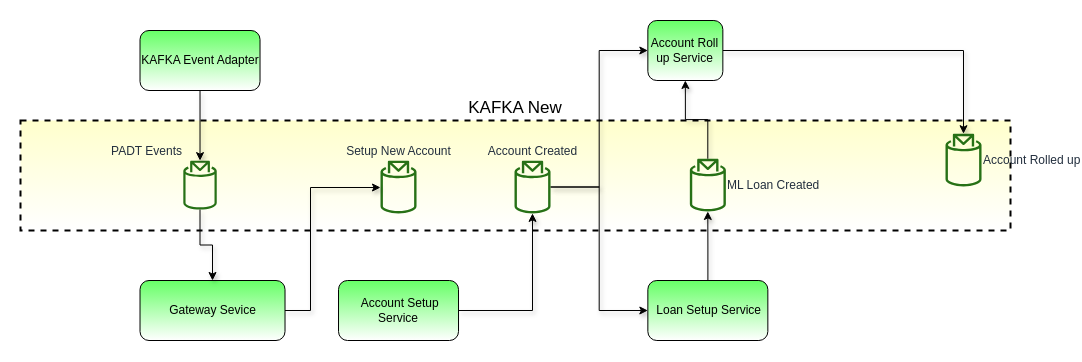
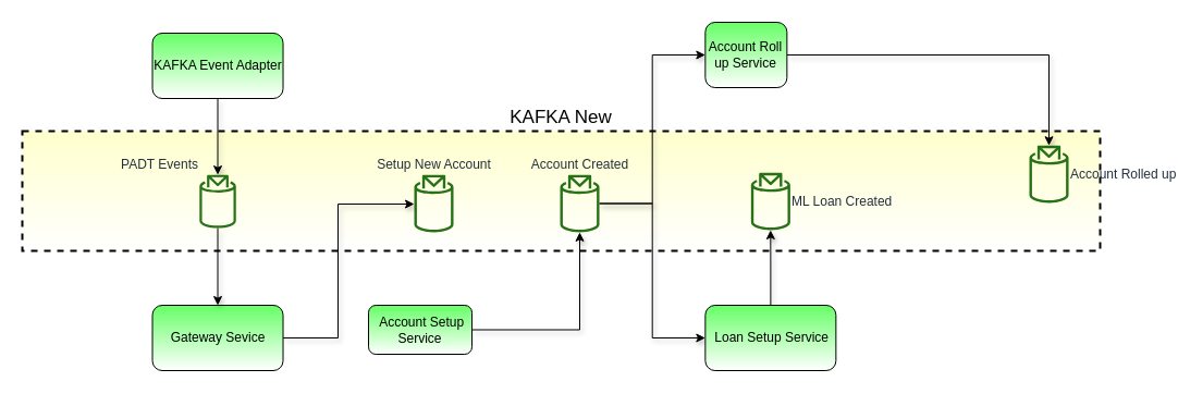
  <mxCell id="0" />
  <mxCell id="1" parent="0" />
  <mxCell id="2" value="&lt;font style=&quot;font-size: 17px&quot;&gt;KAFKA New &lt;/font&gt;" style="rounded=0;whiteSpace=wrap;html=1;gradientColor=#ffffff;fillColor=#FFFFCC;container=1;dashed=1;strokeWidth=2;labelPosition=center;verticalLabelPosition=top;align=center;verticalAlign=bottom;" parent="1" vertex="1"><mxGeometry x="20" y="120" width="990" height="110" as="geometry"><mxRectangle x="70" y="110" width="50" height="40" as="alternateBounds" /></mxGeometry></mxCell>
  <mxCell id="3" value="PADT Events" style="outlineConnect=0;fontColor=#232F3E;gradientColor=none;fillColor=#277116;strokeColor=none;dashed=0;verticalLabelPosition=top;verticalAlign=bottom;align=right;html=1;fontSize=12;fontStyle=0;aspect=fixed;pointerEvents=1;shape=mxgraph.aws4.topic_2;labelPosition=left;" parent="2" vertex="1"><mxGeometry x="162.811" y="40.0" width="33.43" height="49.194" as="geometry" /></mxCell>
  <mxCell id="4" value="Account Rolled up" style="outlineConnect=0;fontColor=#232F3E;gradientColor=none;fillColor=#277116;strokeColor=none;dashed=0;verticalLabelPosition=middle;verticalAlign=middle;align=left;html=1;fontSize=12;fontStyle=0;aspect=fixed;pointerEvents=1;shape=mxgraph.aws4.topic_2;labelPosition=right;" parent="2" vertex="1"><mxGeometry x="924.999" y="13.09" width="36.03" height="53.02" as="geometry" /></mxCell>
  <mxCell id="5" value="ML Loan Created" style="outlineConnect=0;fontColor=#232F3E;gradientColor=none;fillColor=#277116;strokeColor=none;dashed=0;verticalLabelPosition=middle;verticalAlign=middle;align=left;html=1;fontSize=12;fontStyle=0;aspect=fixed;pointerEvents=1;shape=mxgraph.aws4.topic_2;labelPosition=right;" parent="2" vertex="1"><mxGeometry x="669.337" y="38.09" width="36.03" height="53.02" as="geometry" /></mxCell>
  <mxCell id="6" style="edgeStyle=orthogonalEdgeStyle;rounded=0;orthogonalLoop=1;jettySize=auto;html=1;entryX=0;entryY=0.5;entryDx=0;entryDy=0;shadow=1;" parent="1" source="8" target="13" edge="1"><mxGeometry relative="1" as="geometry" /></mxCell>
  <mxCell id="7" style="edgeStyle=orthogonalEdgeStyle;rounded=0;orthogonalLoop=1;jettySize=auto;html=1;shadow=1;entryX=0;entryY=0.5;entryDx=0;entryDy=0;" parent="1" source="8" target="15" edge="1"><mxGeometry relative="1" as="geometry"><mxPoint x="610" y="50" as="targetPoint" /></mxGeometry></mxCell>
  <mxCell id="8" value="Account Created" style="outlineConnect=0;fontColor=#232F3E;gradientColor=none;fillColor=#277116;strokeColor=none;dashed=0;verticalLabelPosition=top;verticalAlign=bottom;align=center;html=1;fontSize=12;fontStyle=0;aspect=fixed;pointerEvents=1;shape=mxgraph.aws4.topic_2;labelPosition=center;" parent="1" vertex="1"><mxGeometry x="514" y="160" width="36.03" height="53.02" as="geometry" /></mxCell>
  <mxCell id="9" value="Setup New Account" style="outlineConnect=0;fontColor=#232F3E;gradientColor=none;fillColor=#277116;strokeColor=none;dashed=0;verticalLabelPosition=top;verticalAlign=bottom;align=center;html=1;fontSize=12;fontStyle=0;aspect=fixed;pointerEvents=1;shape=mxgraph.aws4.topic_2;labelPosition=center;" parent="1" vertex="1"><mxGeometry x="380" y="160" width="36.03" height="53.02" as="geometry" /></mxCell>
  <mxCell id="10" style="edgeStyle=orthogonalEdgeStyle;rounded=0;orthogonalLoop=1;jettySize=auto;html=1;shadow=1;" parent="1" source="11" target="8" edge="1"><mxGeometry relative="1" as="geometry" /></mxCell>
- <mxCell id="11" value="&amp;nbsp;Account Setup Service" style="rounded=1;whiteSpace=wrap;html=1;fillColor=#66FF66;gradientColor=#ffffff;" parent="1" vertex="1"><mxGeometry x="338.02" y="280" width="120" height="60" as="geometry" /></mxCell>
+ <mxCell id="11" value="&amp;nbsp;Account Setup Service" style="rounded=1;whiteSpace=wrap;html=1;fillColor=#66FF66;gradientColor=#ffffff;" parent="1" vertex="1"><mxGeometry x="338.02" y="280" width="95" height="45" as="geometry" /></mxCell>
  <mxCell id="12" style="edgeStyle=orthogonalEdgeStyle;rounded=0;orthogonalLoop=1;jettySize=auto;html=1;shadow=1;" parent="1" source="13" target="5" edge="1"><mxGeometry relative="1" as="geometry" /></mxCell>
  <mxCell id="13" value="&amp;nbsp;Loan Setup Service" style="rounded=1;whiteSpace=wrap;html=1;fillColor=#66FF66;gradientColor=#ffffff;" parent="1" vertex="1"><mxGeometry x="647.35" y="280" width="120" height="60" as="geometry" /></mxCell>
  <mxCell id="14" style="edgeStyle=orthogonalEdgeStyle;rounded=0;orthogonalLoop=1;jettySize=auto;html=1;shadow=1;" parent="1" source="15" target="4" edge="1"><mxGeometry relative="1" as="geometry" /></mxCell>
  <mxCell id="15" value="Account Roll up Service" style="rounded=1;whiteSpace=wrap;html=1;fillColor=#66FF66;gradientColor=#ffffff;" parent="1" vertex="1"><mxGeometry x="647.35" y="20" width="75" height="60" as="geometry" /></mxCell>
  <mxCell id="16" style="edgeStyle=orthogonalEdgeStyle;rounded=0;orthogonalLoop=1;jettySize=auto;html=1;shadow=1;" parent="1" source="17" target="9" edge="1"><mxGeometry relative="1" as="geometry"><Array as="points"><mxPoint x="310" y="310" /><mxPoint x="310" y="187" /></Array></mxGeometry></mxCell>
- <mxCell id="17" value="Gateway Sevice" style="rounded=1;whiteSpace=wrap;html=1;fillColor=#66FF66;gradientColor=#ffffff;" parent="1" vertex="1"><mxGeometry x="139.53" y="280" width="145" height="60" as="geometry" /></mxCell>
+ <mxCell id="17" value="Gateway Sevice" style="rounded=1;whiteSpace=wrap;html=1;fillColor=#66FF66;gradientColor=#ffffff;" parent="1" vertex="1"><mxGeometry x="139.53" y="280" width="120" height="60" as="geometry" /></mxCell>
  <mxCell id="18" style="edgeStyle=orthogonalEdgeStyle;rounded=0;orthogonalLoop=1;jettySize=auto;html=1;shadow=1;" parent="1" source="3" target="17" edge="1"><mxGeometry relative="1" as="geometry" /></mxCell>
  <mxCell id="19" style="edgeStyle=orthogonalEdgeStyle;rounded=0;orthogonalLoop=1;jettySize=auto;html=1;shadow=1;" parent="1" source="20" target="3" edge="1"><mxGeometry relative="1" as="geometry" /></mxCell>
  <mxCell id="20" value="KAFKA Event Adapter" style="rounded=1;whiteSpace=wrap;html=1;fillColor=#66FF66;gradientColor=#ffffff;" parent="1" vertex="1"><mxGeometry x="139.53" y="30" width="120" height="60" as="geometry" /></mxCell>
- <mxCell id="21" style="edgeStyle=orthogonalEdgeStyle;rounded=0;orthogonalLoop=1;jettySize=auto;html=1;entryX=0.5;entryY=1;entryDx=0;entryDy=0;shadow=1;" parent="1" source="5" target="15" edge="1"><mxGeometry relative="1" as="geometry" /></mxCell>
